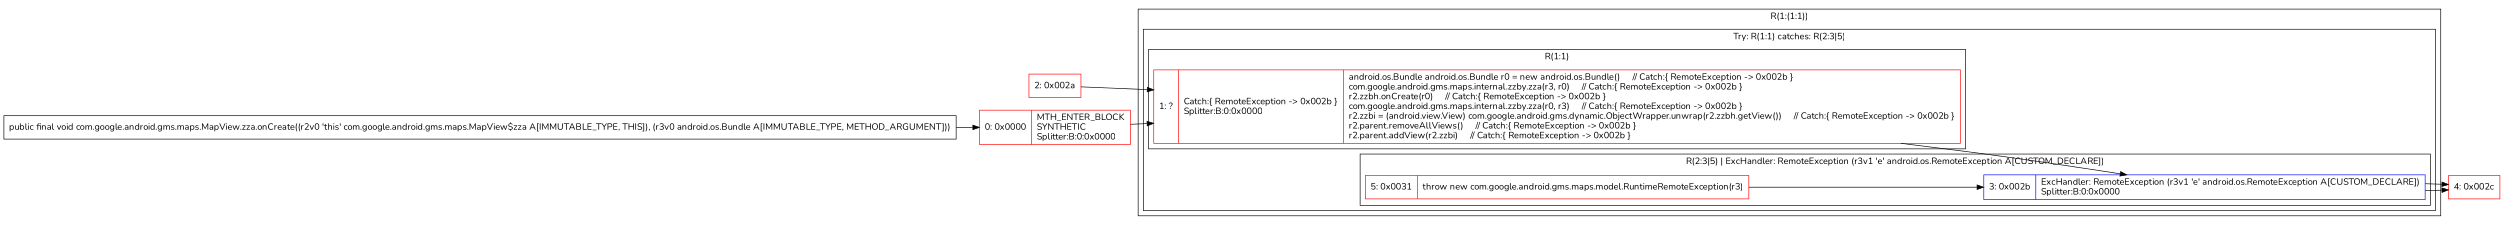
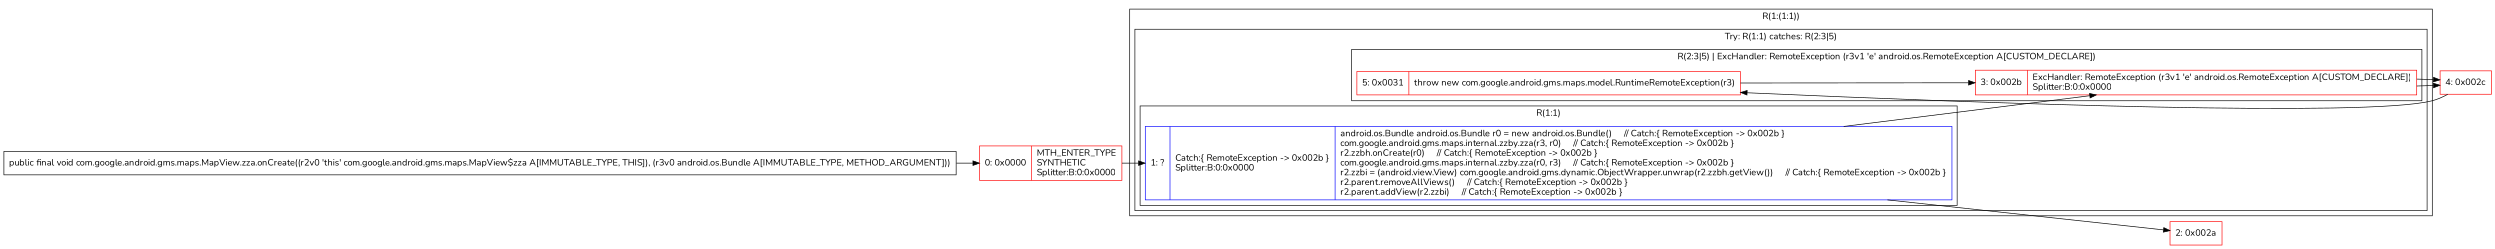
  digraph {
    fontname=Nunito
    rankdir=LR
    node [color=red fontname=Nunito shape=record]
    edge [fontname=Nunito]
-   n1 [label="{1\:\ ?|Catch:\{ RemoteException \-\> 0x002b \}\lSplitter:B:0:0x0000\l|android.os.Bundle android.os.Bundle r0 = new android.os.Bundle()     \/\/ Catch:\{ RemoteException \-\> 0x002b \}\lcom.google.android.gms.maps.internal.zzby.zza(r3, r0)     \/\/ Catch:\{ RemoteException \-\> 0x002b \}\lr2.zzbh.onCreate(r0)     \/\/ Catch:\{ RemoteException \-\> 0x002b \}\lcom.google.android.gms.maps.internal.zzby.zza(r0, r3)     \/\/ Catch:\{ RemoteException \-\> 0x002b \}\lr2.zzbi = (android.view.View) com.google.android.gms.dynamic.ObjectWrapper.unwrap(r2.zzbh.getView())     \/\/ Catch:\{ RemoteException \-\> 0x002b \}\lr2.parent.removeAllViews()     \/\/ Catch:\{ RemoteException \-\> 0x002b \}\lr2.parent.addView(r2.zzbi)     \/\/ Catch:\{ RemoteException \-\> 0x002b \}\l}"]
-   n2 [color=blue label="{3\:\ 0x002b|ExcHandler: RemoteException (r3v1 'e' android.os.RemoteException A[CUSTOM_DECLARE])\lSplitter:B:0:0x0000\l}"]
+   n1 [color=blue label="{1\:\ ?|Catch:\{ RemoteException \-\> 0x002b \}\lSplitter:B:0:0x0000\l|android.os.Bundle android.os.Bundle r0 = new android.os.Bundle()     \/\/ Catch:\{ RemoteException \-\> 0x002b \}\lcom.google.android.gms.maps.internal.zzby.zza(r3, r0)     \/\/ Catch:\{ RemoteException \-\> 0x002b \}\lr2.zzbh.onCreate(r0)     \/\/ Catch:\{ RemoteException \-\> 0x002b \}\lcom.google.android.gms.maps.internal.zzby.zza(r0, r3)     \/\/ Catch:\{ RemoteException \-\> 0x002b \}\lr2.zzbi = (android.view.View) com.google.android.gms.dynamic.ObjectWrapper.unwrap(r2.zzbh.getView())     \/\/ Catch:\{ RemoteException \-\> 0x002b \}\lr2.parent.removeAllViews()     \/\/ Catch:\{ RemoteException \-\> 0x002b \}\lr2.parent.addView(r2.zzbi)     \/\/ Catch:\{ RemoteException \-\> 0x002b \}\l}"]
+   n2 [label="{3\:\ 0x002b|ExcHandler: RemoteException (r3v1 'e' android.os.RemoteException A[CUSTOM_DECLARE])\lSplitter:B:0:0x0000\l}"]
    n3 [label="{5\:\ 0x0031|throw new com.google.android.gms.maps.model.RuntimeRemoteException(r3)\l}"]
    n4 [label="{2\:\ 0x002a}"]
    n5 [label="{4\:\ 0x002c}"]
-   n6 [label="{0\:\ 0x0000|MTH_ENTER_BLOCK\lSYNTHETIC\lSplitter:B:0:0x0000\l}"]
+   n6 [label="{0\:\ 0x0000|MTH_ENTER_TYPE\lSYNTHETIC\lSplitter:B:0:0x0000\l}"]
    n7 [label="{public final void com.google.android.gms.maps.MapView.zza.onCreate((r2v0 'this' com.google.android.gms.maps.MapView$zza A[IMMUTABLE_TYPE, THIS]), (r3v0 android.os.Bundle A[IMMUTABLE_TYPE, METHOD_ARGUMENT])) }" color=""]
    subgraph cluster_1 {
      label="R(1:(1:1))"
      subgraph cluster_2 {
        label="Try: R(1:1) catches: R(2:3|5)"
        subgraph cluster_3 {
          label="R(1:1)"
          n1
        }
        subgraph cluster_4 {
          label="R(2:3|5) | ExcHandler: RemoteException (r3v1 'e' android.os.RemoteException A[CUSTOM_DECLARE])\l"
          n2
          n3
        }
      }
    }
    subgraph cluster_5 {
      label="R(2:3|5) | ExcHandler: RemoteException (r3v1 'e' android.os.RemoteException A[CUSTOM_DECLARE])\l"
    }
    n1 -> n2
-   n4 -> n1
+   n1 -> n4
    n2 -> n5
    n2 -> n5
    n3 -> n2
+   n5 -> n3
    n6 -> n1
    n7 -> n6
  }
